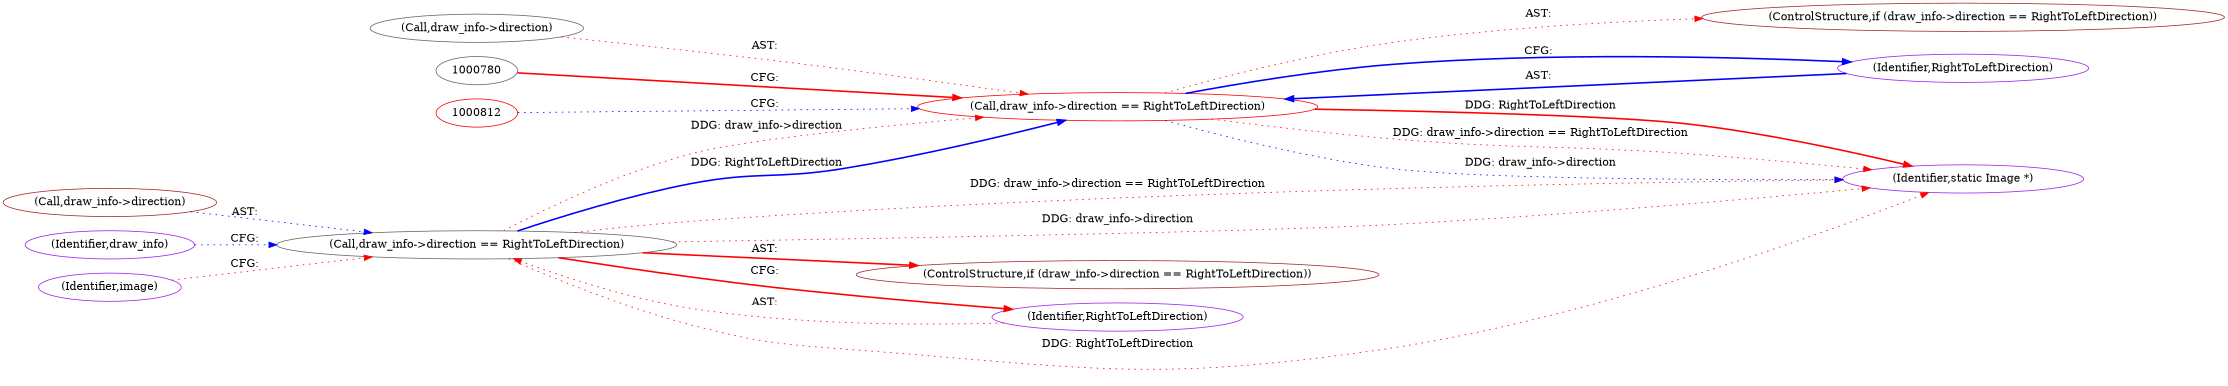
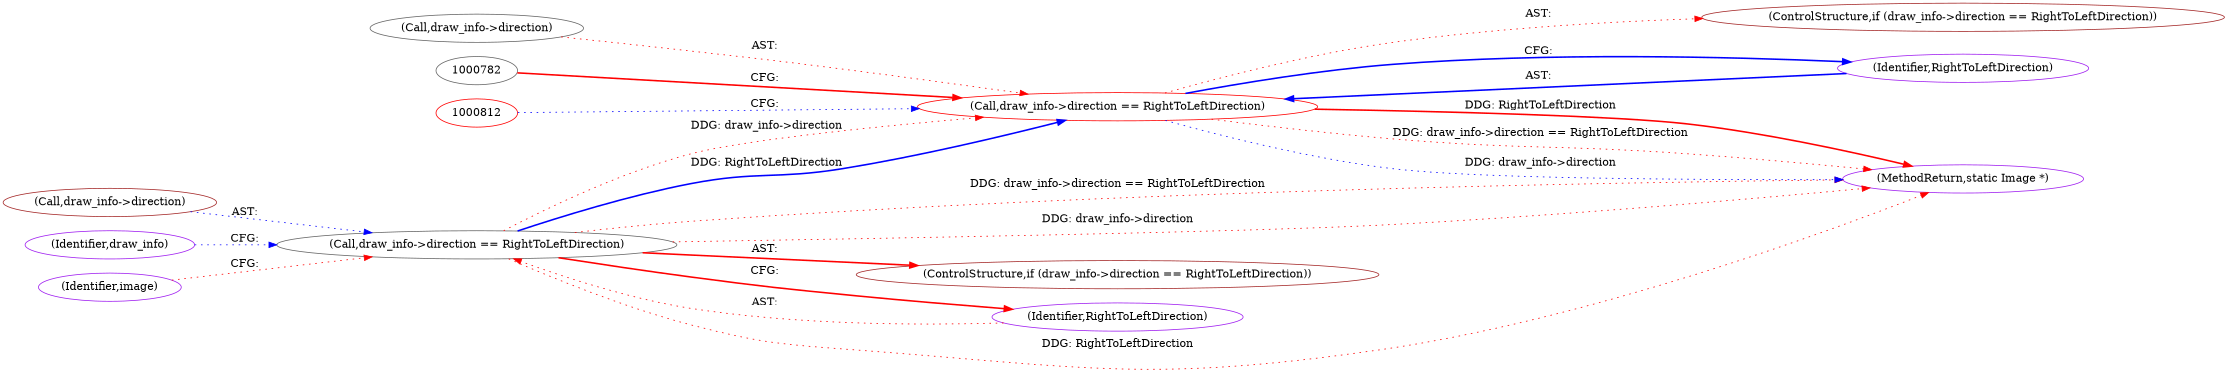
  digraph {
    rankdir=LR
    node [color=purple]
    edge [color=red style=dotted]
    n1 [color=gray40 label="(Call,draw_info->direction == RightToLeftDirection)"]
    n2 [color=red label="(Call,draw_info->direction == RightToLeftDirection)"]
    n3 [label="(Identifier,RightToLeftDirection)"]
-   n4 [label="(Identifier,static Image *)"]
+   n4 [label="(MethodReturn,static Image *)"]
    n5 [color=brown label="(ControlStructure,if (draw_info->direction == RightToLeftDirection))"]
    n6 [color=brown label="(ControlStructure,if (draw_info->direction == RightToLeftDirection))"]
    n7 [label="(Identifier,RightToLeftDirection)"]
    n8 [color=brown label="(Call,draw_info->direction)"]
    n9 [color=gray40 label="(Call,draw_info->direction)"]
    n10 [label="(Identifier,draw_info)"]
    n11 [label="(Identifier,image)"]
-   1000782 [color=gray40 label=1000780]
+   1000782 [color=gray40]
    1000812 [color=red]
    n1 -> n2 [label="DDG: draw_info->direction"]
    n1 -> n2 [color=blue label="DDG: RightToLeftDirection" style=bold]
    n1 -> n3 [label="CFG: " style=bold]
    n1 -> n4 [label="DDG: RightToLeftDirection"]
    n1 -> n4 [label="DDG: draw_info->direction == RightToLeftDirection"]
    n1 -> n4 [label="DDG: draw_info->direction"]
    n1 -> n5 [label="AST: " style=bold]
    n2 -> n4 [label="DDG: RightToLeftDirection" style=bold]
    n2 -> n4 [label="DDG: draw_info->direction == RightToLeftDirection"]
    n2 -> n4 [color=blue label="DDG: draw_info->direction"]
    n2 -> n6 [label="AST: "]
    n2 -> n7 [color=blue label="CFG: " style=bold]
    n3 -> n1 [label="AST: "]
    n7 -> n2 [color=blue label="AST: " style=bold]
    n8 -> n1 [color=blue label="AST: "]
    n9 -> n2 [label="AST: "]
    n10 -> n1 [color=blue label="CFG: "]
    n11 -> n1 [label="CFG: "]
    1000782 -> n2 [label="CFG: " style=bold]
    1000812 -> n2 [color=blue label="CFG: "]
  }
